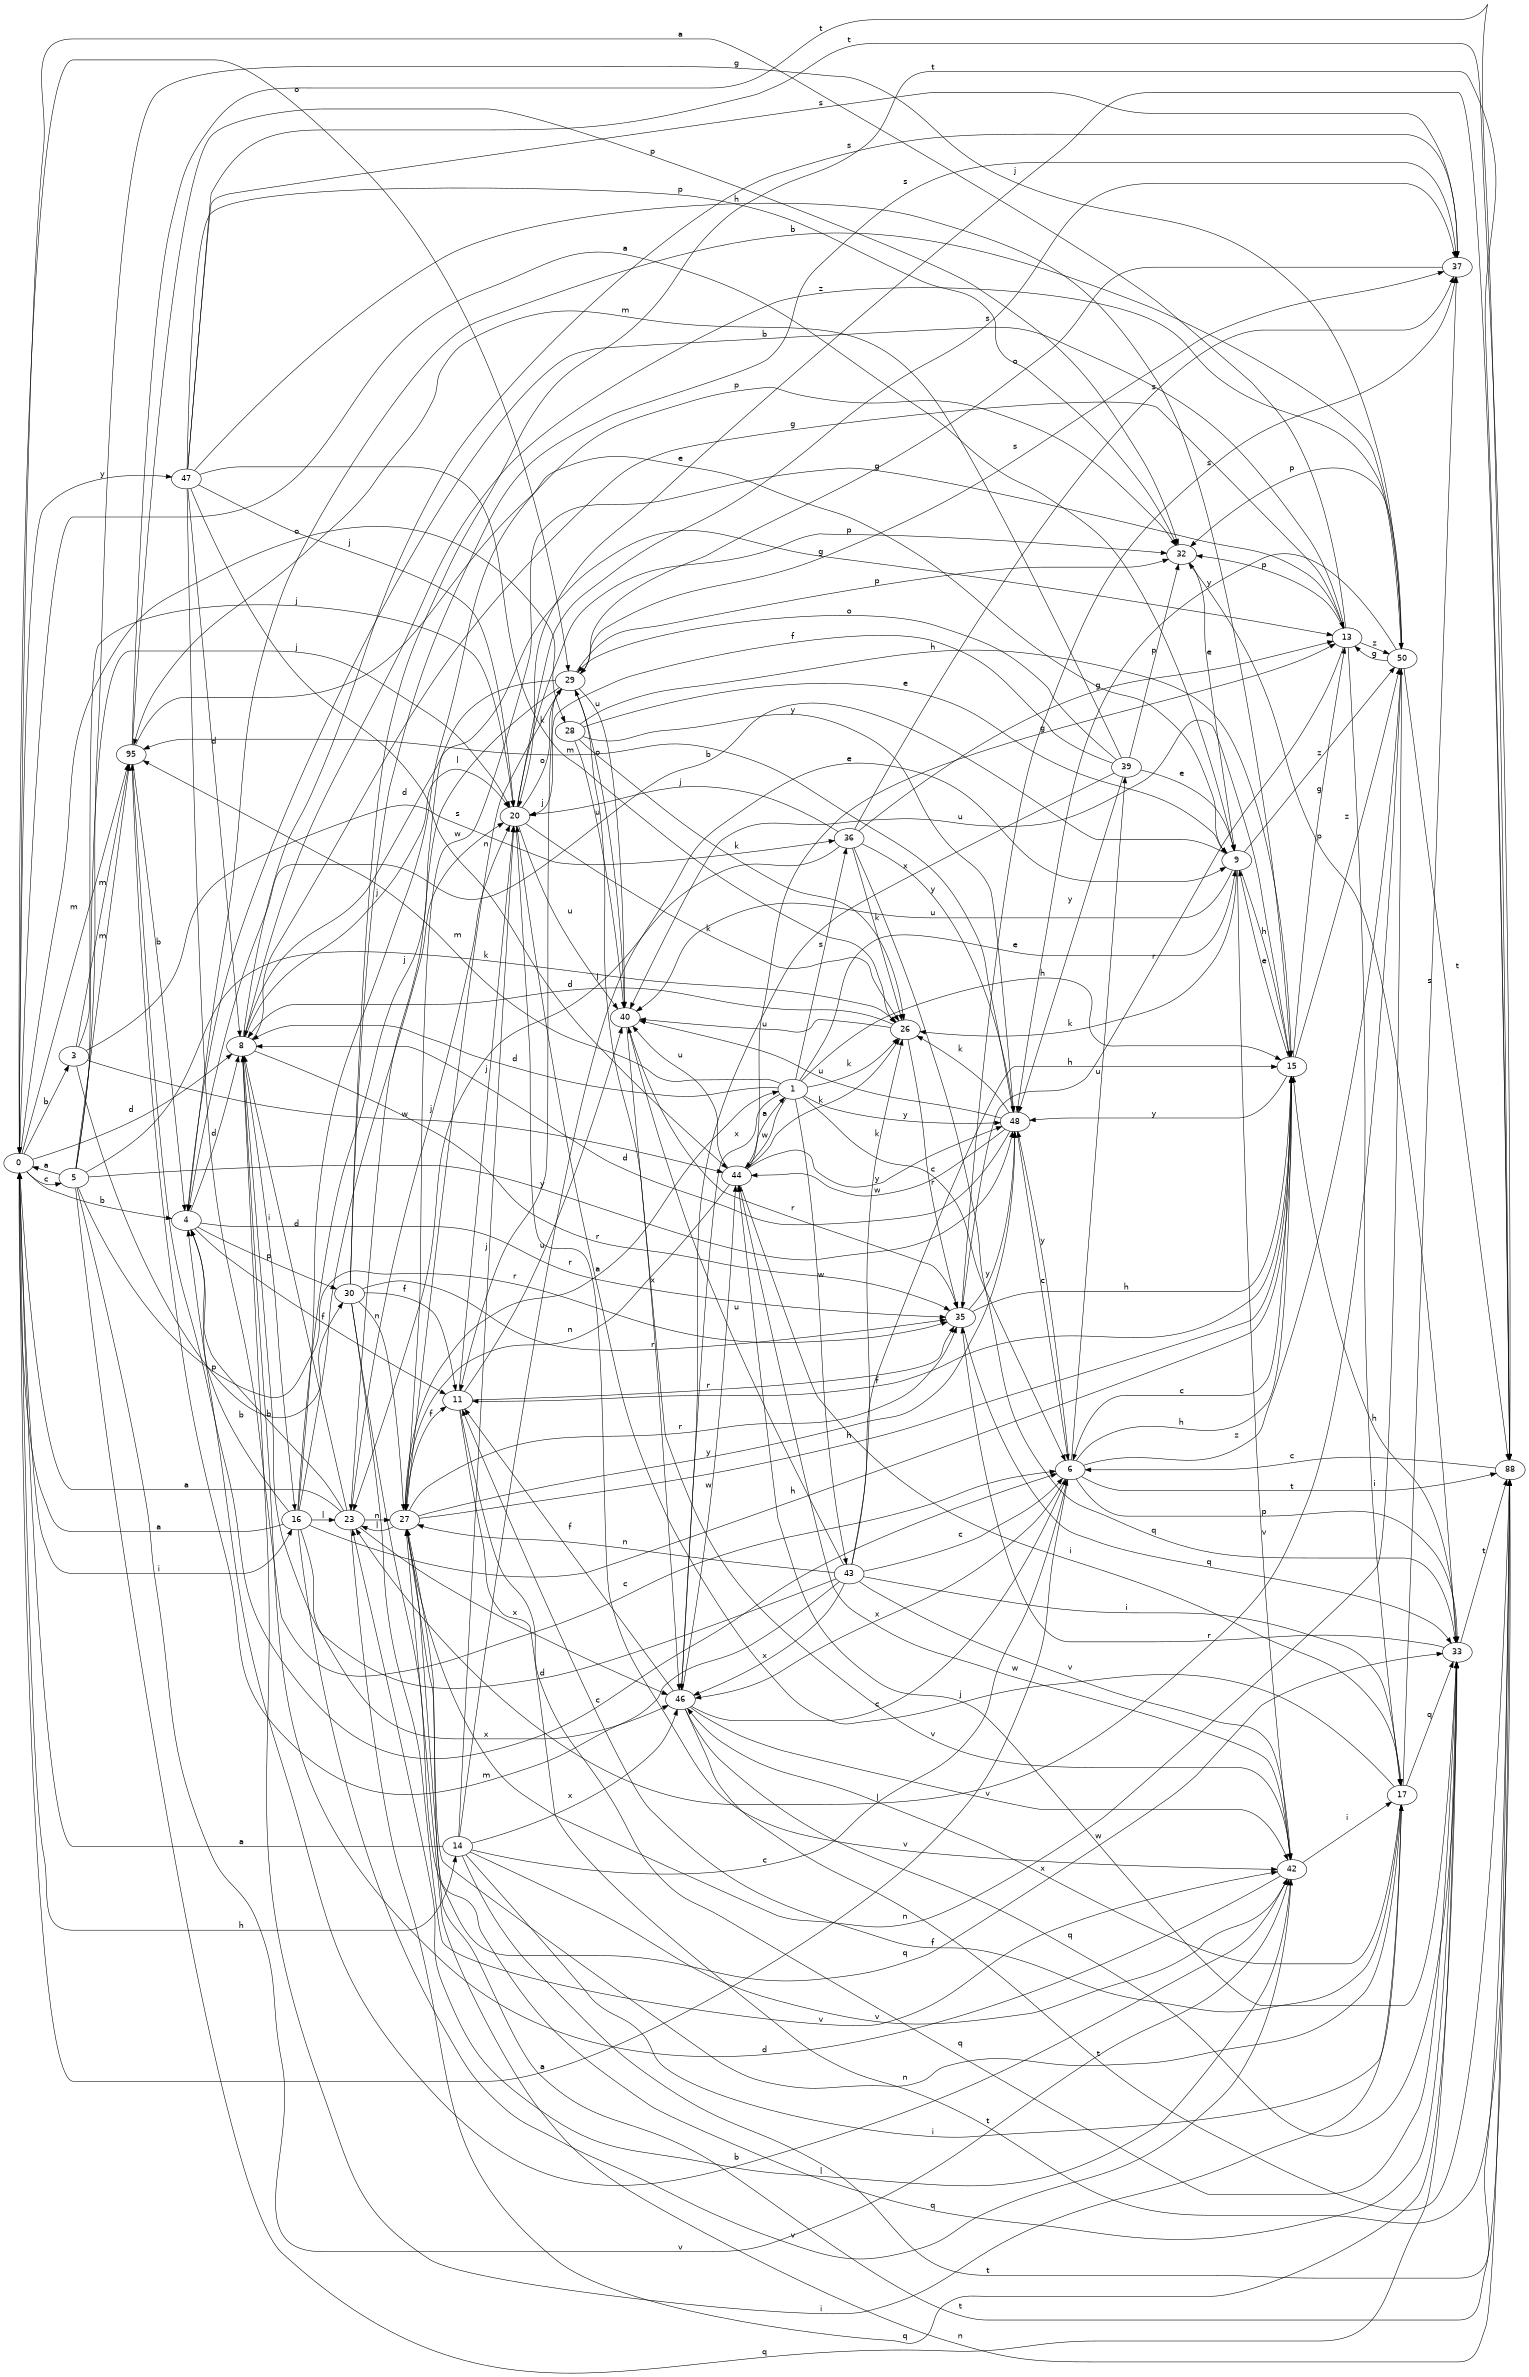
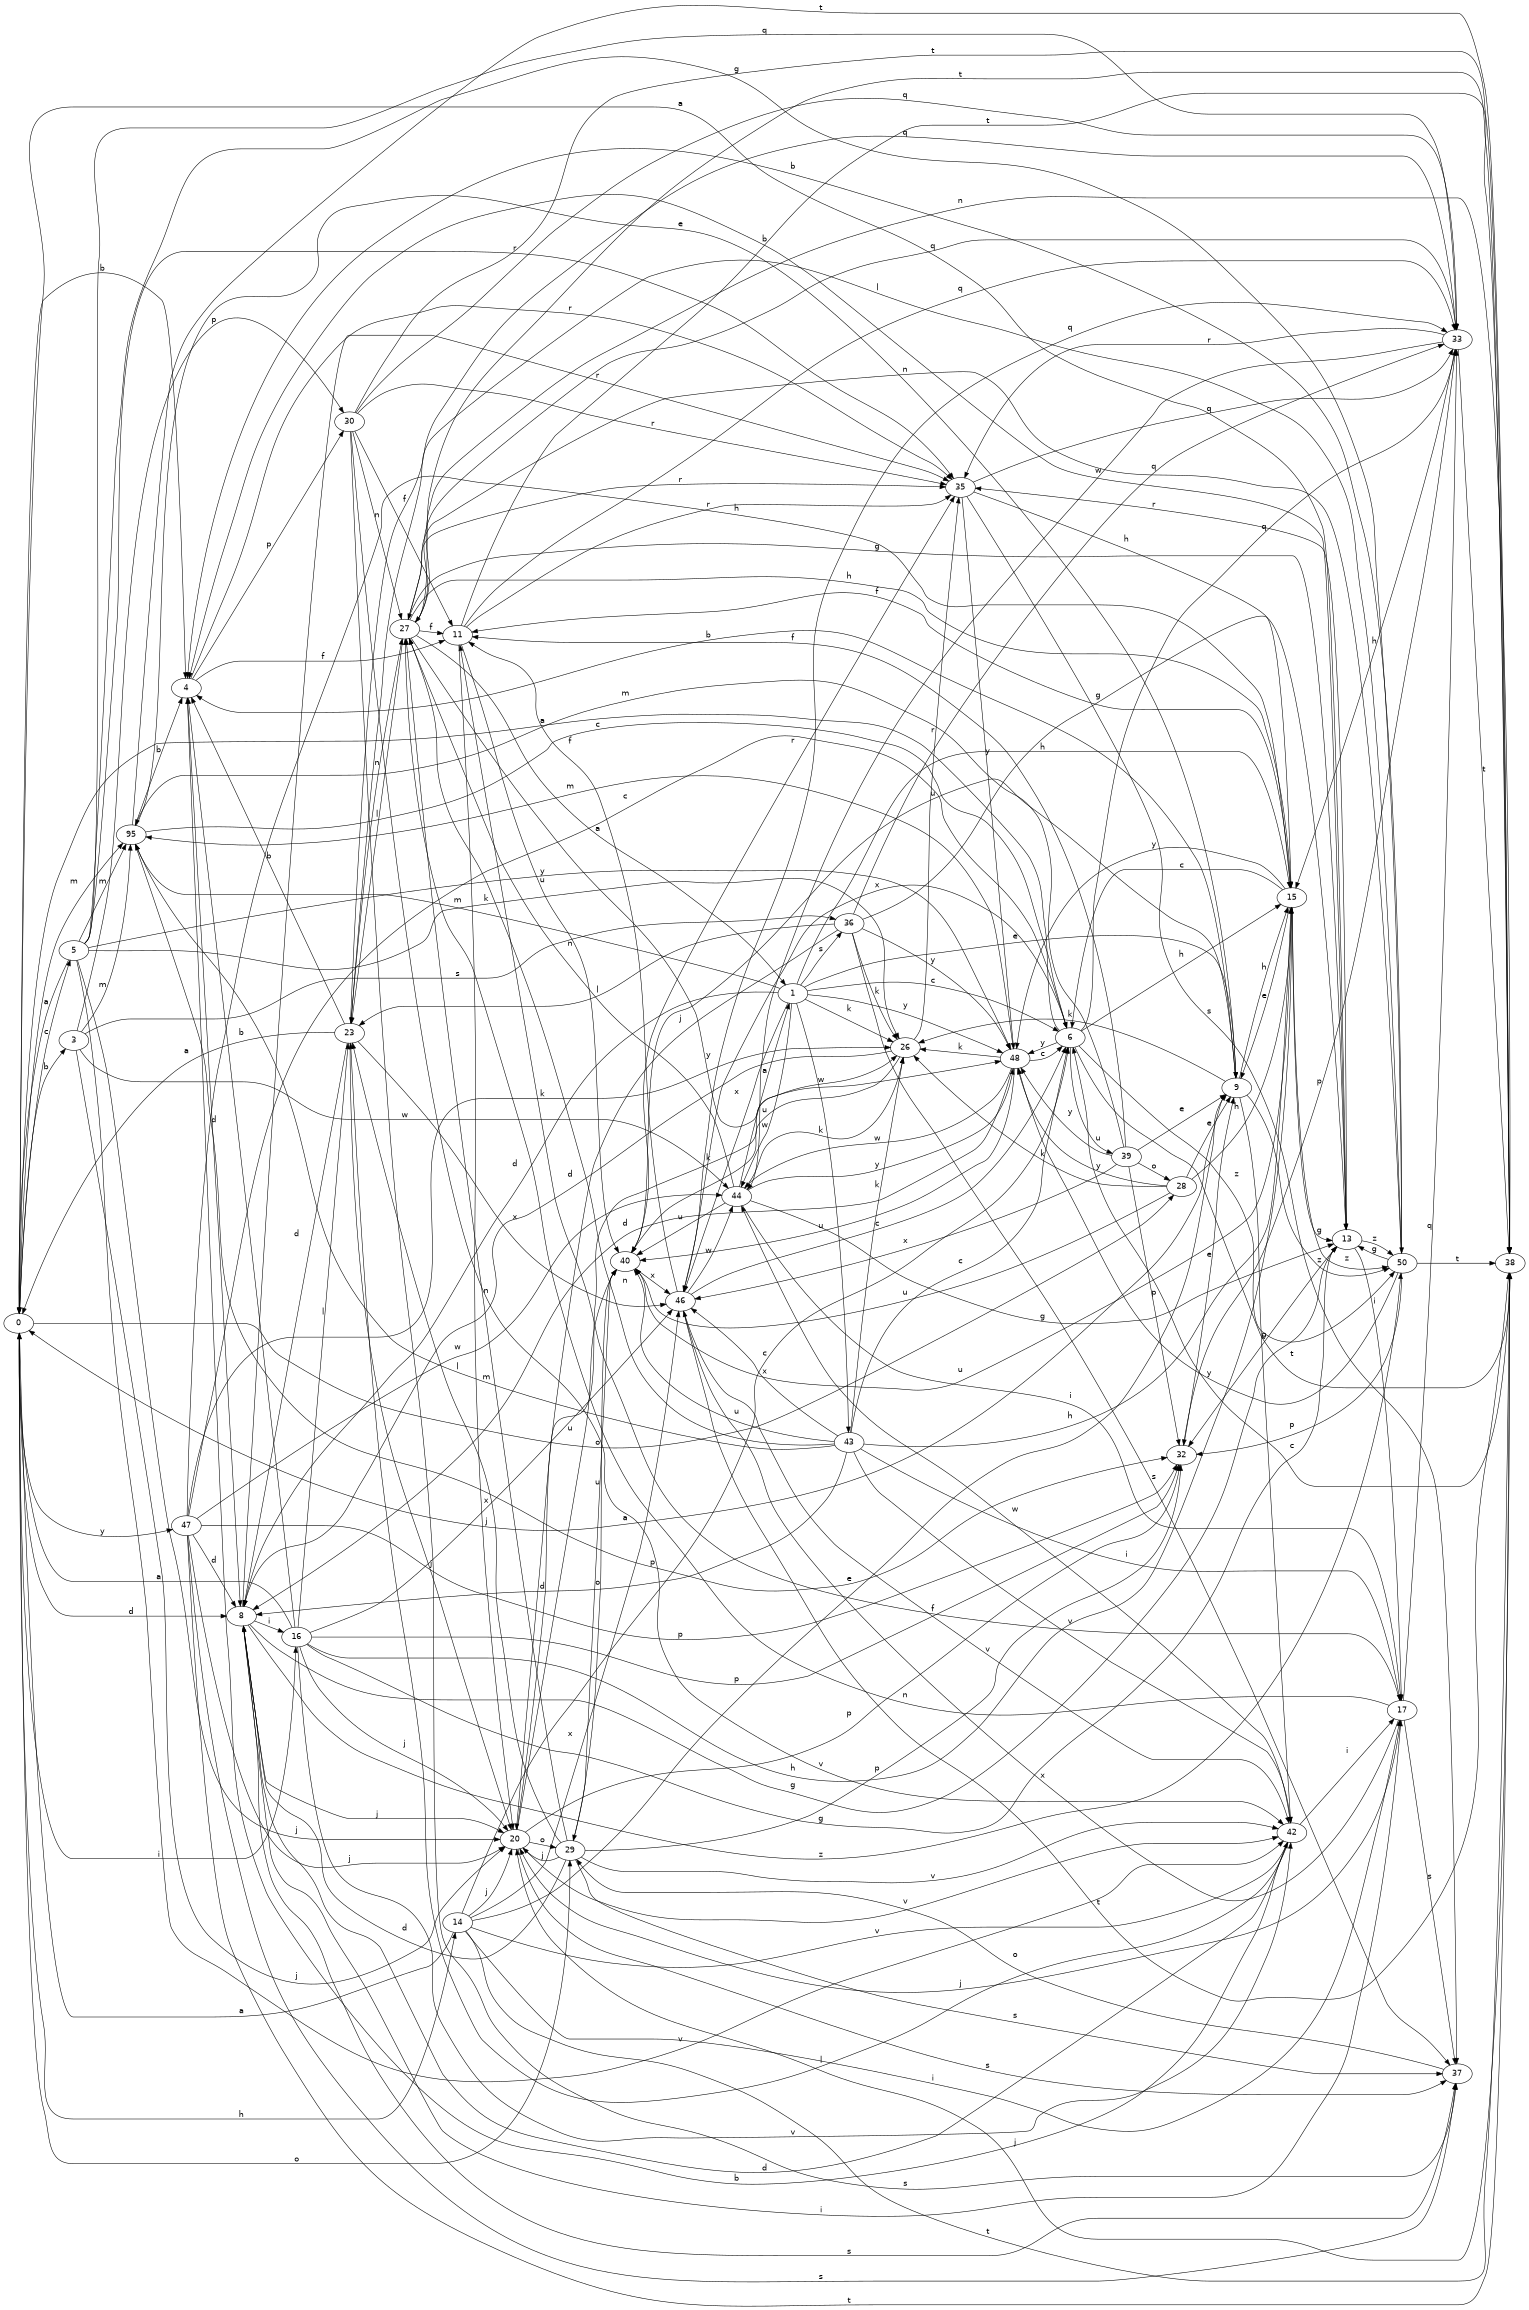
  strict digraph {
    fontname="DejaVu Sans"
    rankdir=LR
    node [fontname="DejaVu Sans"]
    edge [fontname="DejaVu Sans"]
    0
    3
    4
    5
    8
    14
    16
    n8 [label=95]
    28
    29
    47
    36
    44
    20
    30
    11
    35
    n18 [label=26]
    48
    33
    42
    50
    13
    17
    37
    6
    9
    46
-   38 [label=88]
+   38
    15
    32
    23
    40
    27
    1
    43
    39
    0 -> 3 [label=b]
    0 -> 4 [label=b]
    0 -> 5 [label=c]
    0 -> 8 [label=d]
    0 -> 14 [label=h]
    0 -> 16 [label=i]
    0 -> n8 [label=m]
    0 -> 28 [label=o]
    0 -> 29 [label=o]
    0 -> 47 [label=y]
    3 -> n8 [label=m]
    3 -> 36 [label=s]
    3 -> 44 [label=w]
    3 -> 20 [label=j]
    3 -> 30 [label=p]
    4 -> 8 [label=d]
    4 -> 30 [label=p]
    4 -> 11 [label=f]
    4 -> 35 [label=r]
    5 -> 0 [label=a]
    5 -> n8 [label=m]
    5 -> 20 [label=j]
    5 -> 35 [label=r]
    5 -> n18 [label=k]
    5 -> 48 [label=y]
    5 -> 33 [label=q]
    5 -> 42 [label=v]
    5 -> 50 [label=g]
    8 -> 16 [label=i]
    8 -> 20 [label=j]
    8 -> 35 [label=r]
    8 -> 50 [label=z]
    8 -> 13 [label=g]
    8 -> 17 [label=i]
    8 -> 37 [label=s]
    14 -> 0 [label=a]
    14 -> 20 [label=j]
    14 -> 42 [label=v]
    14 -> 17 [label=i]
    14 -> 6 [label=c]
    14 -> 9 [label=e]
    14 -> 46 [label=x]
    14 -> 38 [label=t]
    16 -> 0 [label=a]
    16 -> 4 [label=b]
    16 -> 20 [label=j]
    16 -> 42 [label=v]
    16 -> 13 [label=g]
    16 -> 46 [label=x]
    16 -> 15 [label=h]
    16 -> 32 [label=p]
    16 -> 23 [label=l]
    n8 -> 4 [label=b]
    n8 -> 6 [label=c]
    n8 -> 9 [label=e]
    n8 -> 38 [label=t]
    n8 -> 32 [label=p]
    28 -> n18 [label=k]
    28 -> 48 [label=y]
    28 -> 9 [label=e]
    28 -> 15 [label=h]
    28 -> 40 [label=u]
    29 -> 8 [label=d]
    29 -> 20 [label=j]
    29 -> 42 [label=v]
    29 -> 37 [label=s]
    29 -> 32 [label=p]
    29 -> 23 [label=l]
    29 -> 40 [label=u]
    29 -> 27 [label=n]
    47 -> 8 [label=d]
    47 -> 44 [label=w]
    47 -> 20 [label=j]
    47 -> n18 [label=k]
    47 -> 37 [label=s]
    47 -> 6 [label=c]
    47 -> 38 [label=t]
    47 -> 15 [label=h]
    47 -> 32 [label=p]
    36 -> 20 [label=j]
    36 -> n18 [label=k]
    36 -> 48 [label=y]
    36 -> 33 [label=q]
    36 -> 13 [label=g]
    36 -> 37 [label=s]
    36 -> 23 [label=l]
    44 -> n18 [label=k]
    44 -> 48 [label=y]
    44 -> 13 [label=g]
    44 -> 17 [label=i]
    44 -> 40 [label=u]
    44 -> 27 [label=n]
    44 -> 1 [label=a]
    20 -> 29 [label=o]
    20 -> n18 [label=k]
    20 -> 42 [label=v]
    20 -> 37 [label=s]
    20 -> 32 [label=p]
    20 -> 40 [label=u]
    30 -> 11 [label=f]
    30 -> 35 [label=r]
    30 -> 33 [label=q]
    30 -> 42 [label=v]
    30 -> 37 [label=s]
    30 -> 38 [label=t]
    30 -> 27 [label=n]
    11 -> 20 [label=j]
    11 -> 35 [label=r]
    11 -> 33 [label=q]
    11 -> 38 [label=t]
    11 -> 40 [label=u]
    35 -> 48 [label=y]
    35 -> 33 [label=q]
    35 -> 37 [label=s]
    35 -> 15 [label=h]
    n18 -> 8 [label=d]
    n18 -> 35 [label=r]
    n18 -> 40 [label=u]
    48 -> 8 [label=d]
    48 -> n8 [label=m]
    48 -> 44 [label=w]
    48 -> n18 [label=k]
    48 -> 6 [label=c]
    48 -> 40 [label=u]
    33 -> 44 [label=w]
    33 -> 35 [label=r]
    33 -> 38 [label=t]
    33 -> 15 [label=h]
    33 -> 32 [label=p]
    42 -> 4 [label=b]
    42 -> 8 [label=d]
    42 -> 44 [label=w]
    42 -> 17 [label=i]
    42 -> 23 [label=l]
    50 -> 4 [label=b]
    50 -> 48 [label=y]
    50 -> 13 [label=g]
    50 -> 38 [label=t]
    50 -> 32 [label=p]
    50 -> 23 [label=l]
    50 -> 27 [label=n]
    13 -> 0 [label=a]
    13 -> 4 [label=b]
    13 -> 35 [label=r]
    13 -> 50 [label=z]
    13 -> 17 [label=i]
    13 -> 32 [label=p]
    17 -> 20 [label=j]
    17 -> 11 [label=f]
    17 -> 33 [label=q]
    17 -> 37 [label=s]
    17 -> 46 [label=x]
    17 -> 27 [label=n]
    37 -> 29 [label=o]
    6 -> 0 [label=a]
    6 -> 48 [label=y]
-   6 -> 33 [label=p]
+   6 -> 33 [label=q]
    6 -> 50 [label=z]
    6 -> 46 [label=x]
    6 -> 38 [label=t]
    6 -> 15 [label=h]
    6 -> 39 [label=u]
    9 -> 0 [label=a]
    9 -> 4 [label=b]
    9 -> n18 [label=k]
    9 -> 42 [label=v]
    9 -> 50 [label=z]
    9 -> 15 [label=h]
    9 -> 40 [label=u]
    46 -> 44 [label=w]
    46 -> 11 [label=f]
    46 -> 33 [label=q]
    46 -> 42 [label=v]
    46 -> 6 [label=c]
    46 -> 38 [label=t]
    38 -> 20 [label=j]
    38 -> 6 [label=c]
    38 -> 27 [label=n]
    15 -> 11 [label=f]
    15 -> 48 [label=y]
    15 -> 50 [label=z]
    15 -> 13 [label=g]
    15 -> 6 [label=c]
    15 -> 9 [label=e]
    15 -> 40 [label=u]
    32 -> 9 [label=e]
    23 -> 0 [label=a]
    23 -> 4 [label=b]
    23 -> 8 [label=d]
    23 -> 20 [label=j]
    23 -> 33 [label=q]
    23 -> 46 [label=x]
    23 -> 27 [label=n]
    40 -> 29 [label=o]
    40 -> 35 [label=r]
    40 -> 46 [label=x]
    27 -> 11 [label=f]
    27 -> 35 [label=r]
    27 -> 48 [label=y]
    27 -> 33 [label=q]
    27 -> 13 [label=g]
    27 -> 38 [label=t]
    27 -> 15 [label=h]
    27 -> 23 [label=l]
    27 -> 1 [label=a]
    1 -> 8 [label=d]
    1 -> n8 [label=m]
    1 -> 36 [label=s]
    1 -> 44 [label=w]
    1 -> n18 [label=k]
    1 -> 48 [label=y]
    1 -> 6 [label=c]
    1 -> 9 [label=e]
    1 -> 46 [label=x]
    1 -> 15 [label=h]
    1 -> 43 [label=w]
    43 -> 8 [label=d]
    43 -> n8 [label=m]
    43 -> n18 [label=k]
    43 -> 42 [label=v]
    43 -> 17 [label=i]
    43 -> 6 [label=c]
    43 -> 46 [label=x]
    43 -> 15 [label=h]
    43 -> 40 [label=u]
    43 -> 27 [label=n]
    39 -> n8 [label=m]
-   39 -> 29 [label=o]
+   39 -> 28 [label=o]
    39 -> 11 [label=f]
    39 -> 48 [label=y]
    39 -> 9 [label=e]
    39 -> 46 [label=x]
    39 -> 32 [label=p]
  }
